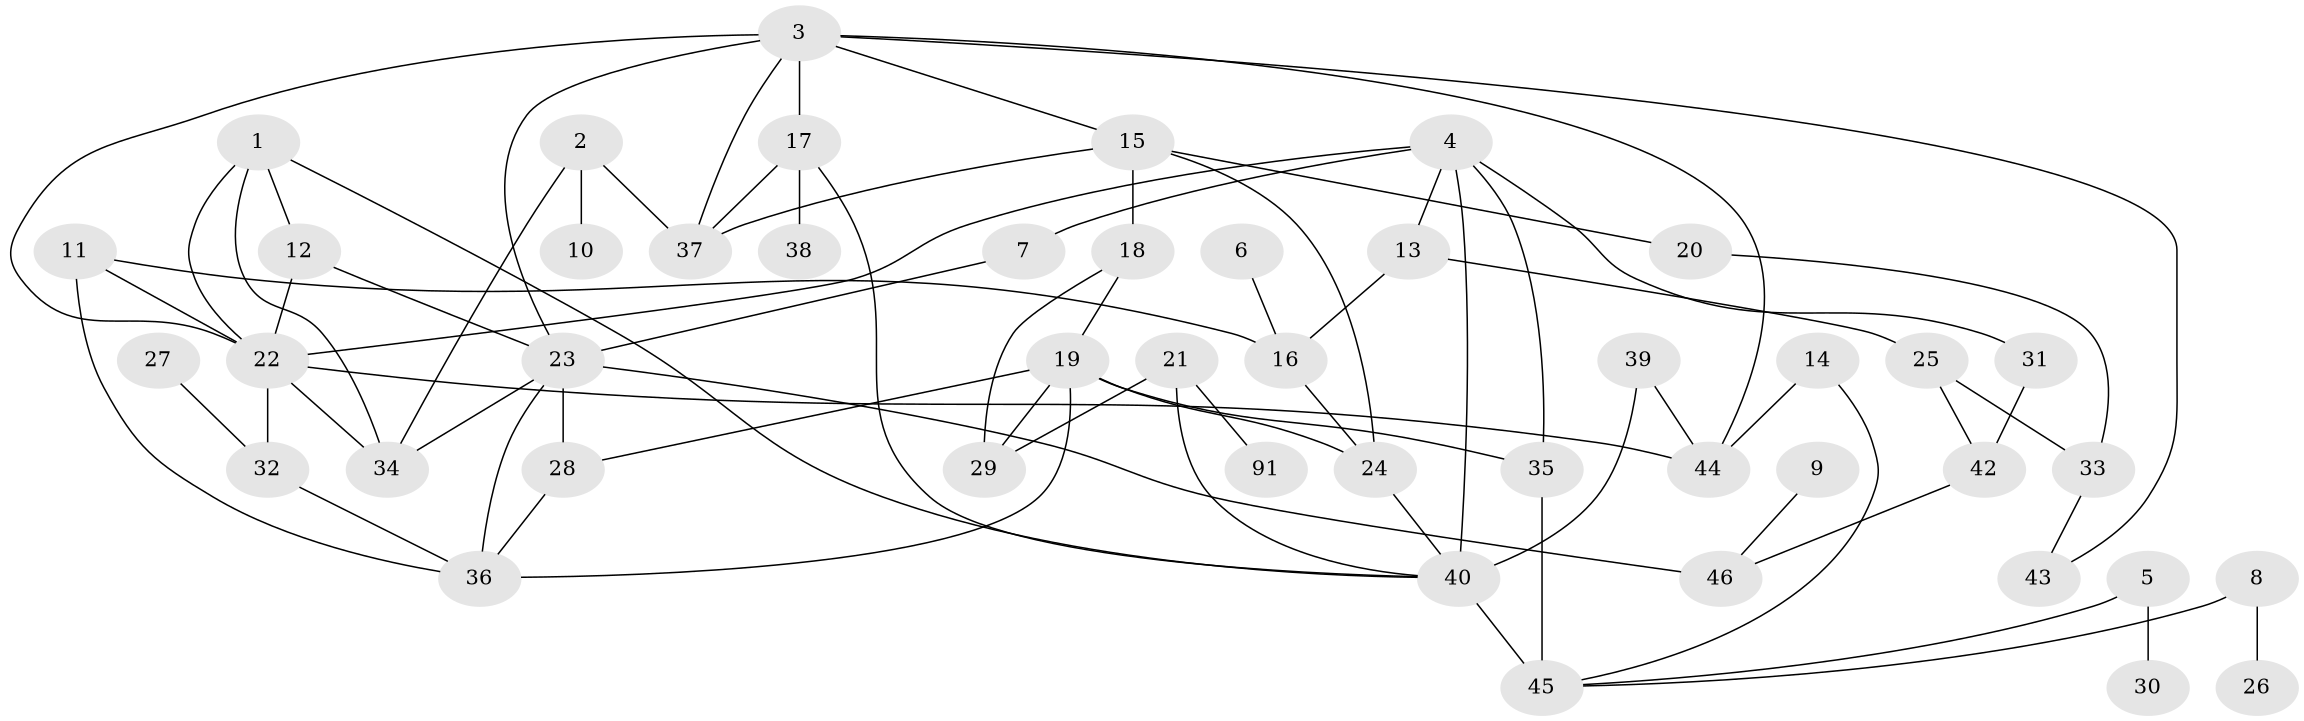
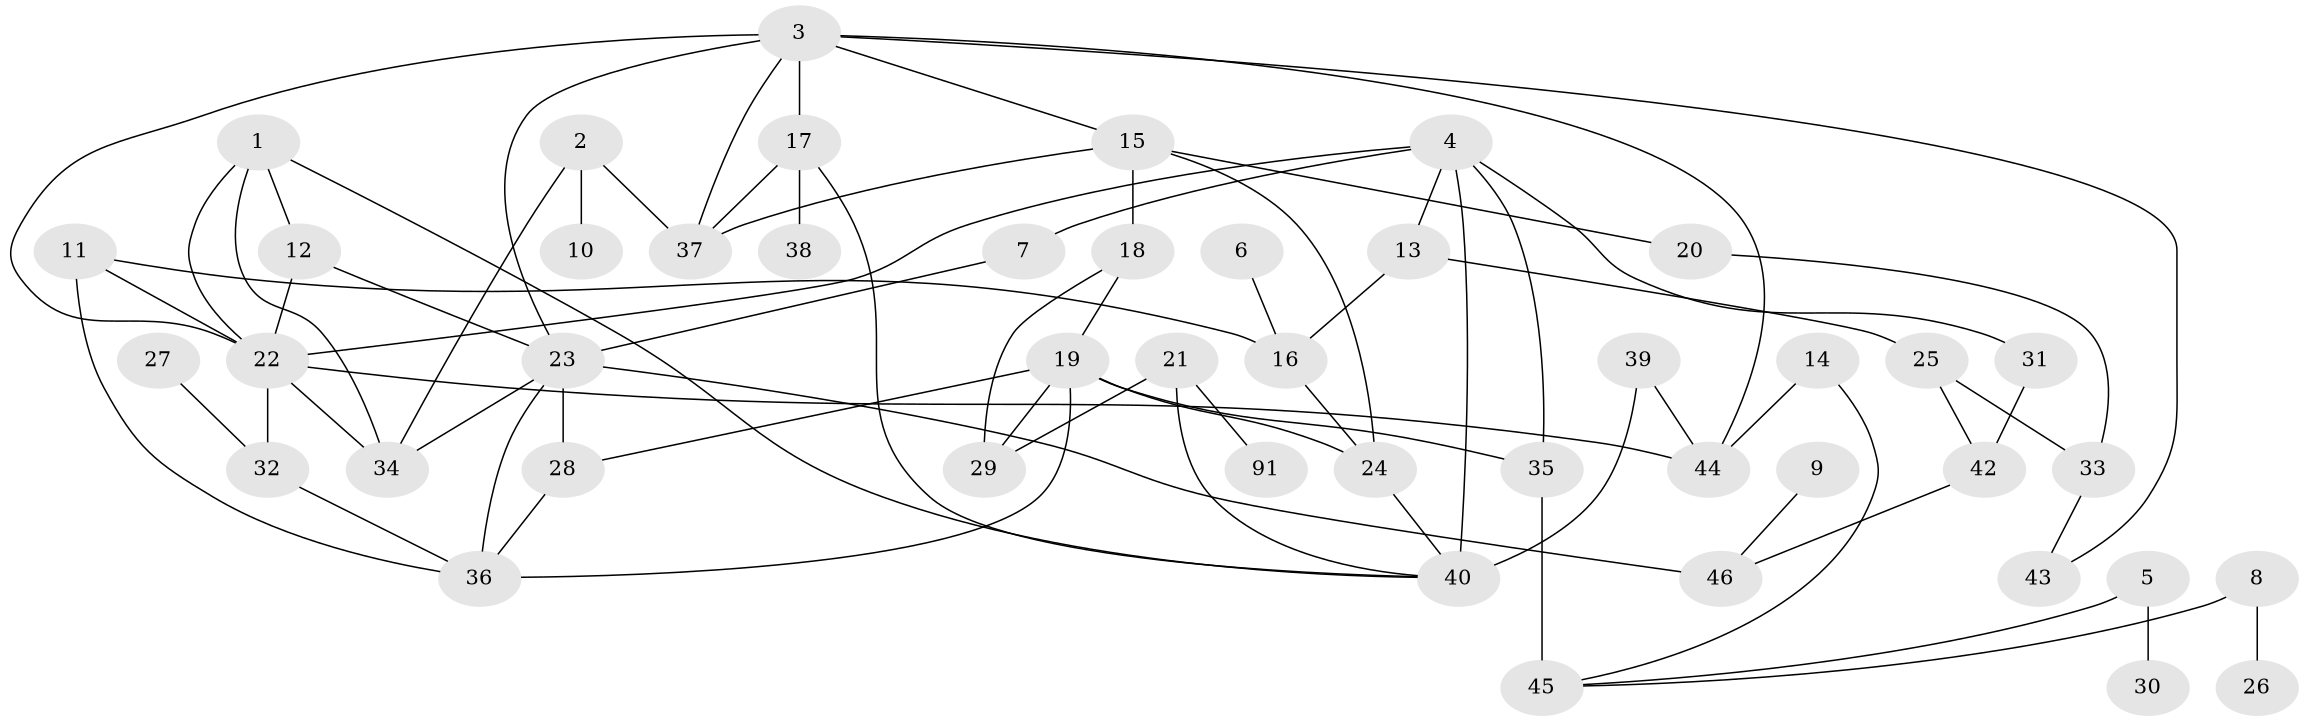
  graph {
    node [color=gray90 style=filled]
    edge [weight=1.0]
    1
    12
    22
    34
    40
    23
    44
    32
    45
    2
    10
    37
    3
    15
    17
    43
    18
    20
    24
    38
    46
    36
    28
    4
    7
    13
    31
    35
    16
    25
    42
    5
    30
    6
    8
    26
    9
    11
    33
    14
    19
    29
    21
    n44 [label=91]
    27
    39
    1 -- 12
    1 -- 22
    1 -- 34
    1 -- 40
    12 -- 22
    12 -- 23
    22 -- 34
    22 -- 44
    22 -- 32
-   40 -- 45 [weight=3.0]
    23 -- 34
    23 -- 46 [weight=2.0]
    23 -- 36
    23 -- 28
    32 -- 36
    2 -- 34
    2 -- 10
    2 -- 37
    3 -- 22
    3 -- 23
    3 -- 44
    3 -- 37
    3 -- 15
    3 -- 17
    3 -- 43
    15 -- 37
    15 -- 18
    15 -- 20
    15 -- 24
    17 -- 40
    17 -- 37
    17 -- 38
    18 -- 19
    18 -- 29
    20 -- 33
    24 -- 40
    28 -- 36
    4 -- 22
    4 -- 40
    4 -- 7
    4 -- 13
    4 -- 31
    4 -- 35
    7 -- 23
    13 -- 16
    13 -- 25
    31 -- 42
    35 -- 45
    16 -- 24
    25 -- 42
    25 -- 33 [weight=2.0]
    42 -- 46
    5 -- 45
    5 -- 30
    6 -- 16
    8 -- 45
    8 -- 26
    9 -- 46
    11 -- 22
    11 -- 36
    11 -- 16
    33 -- 43
    14 -- 44
    14 -- 45
    19 -- 24
    19 -- 36
    19 -- 28
    19 -- 35
    19 -- 29
    21 -- 40
    21 -- 29
    21 -- n44
    27 -- 32
    39 -- 40
    39 -- 44
  }
